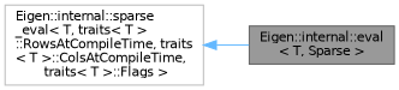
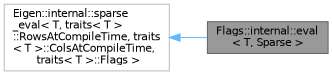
  digraph {
    rankdir=LR
    node [fontname=Helvetica fontsize=10 shape=box style=filled]
-   n1 [color=gray40 fillcolor=grey60 fontcolor=black height=0.2 label="Eigen::internal::eval\l\< T, Sparse \>" width=0.4]
+   n1 [color=gray40 fillcolor=grey60 fontcolor=black height=0.2 label="Flags::internal::eval\l\< T, Sparse \>" width=0.4]
    n2 [color=grey75 fillcolor=white height=0.2 label="Eigen::internal::sparse\l_eval\< T, traits\< T \>\l::RowsAtCompileTime, traits\l\< T \>::ColsAtCompileTime,\l traits\< T \>::Flags \>" width=0.4]
    n2 -> n1 [color=steelblue1 dir=back fontname=Helvetica fontsize=10 labelfontname=Helvetica labelfontsize=10 style=solid]
  }
